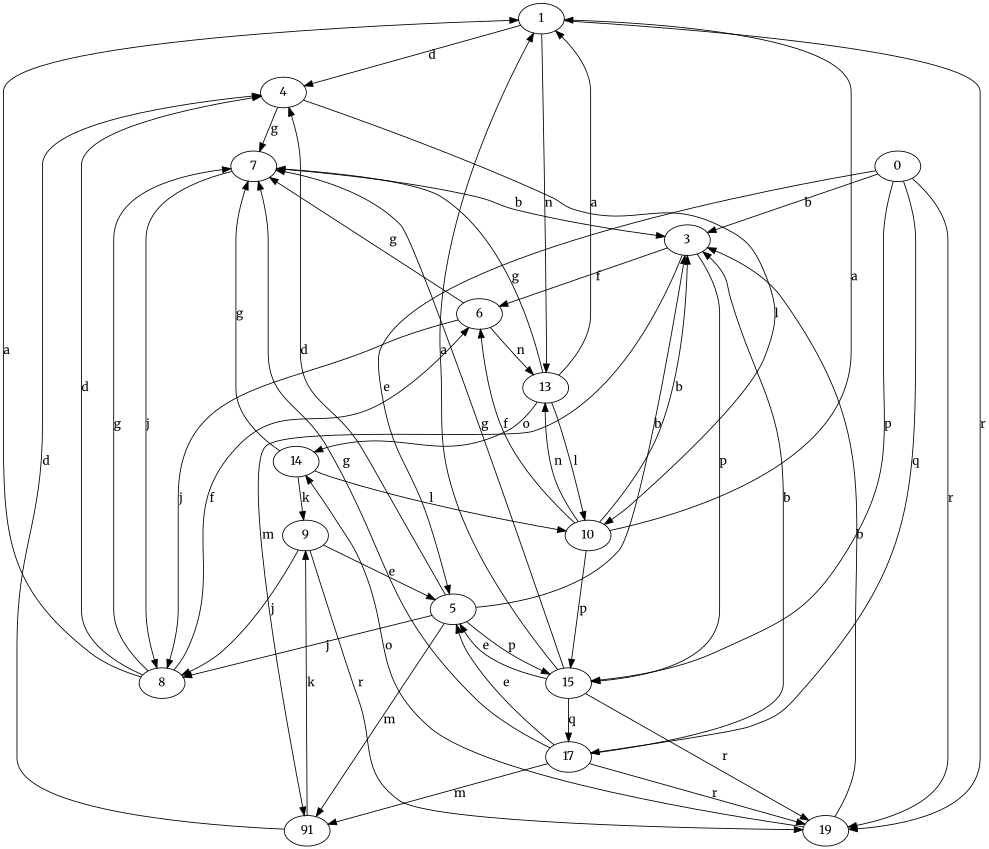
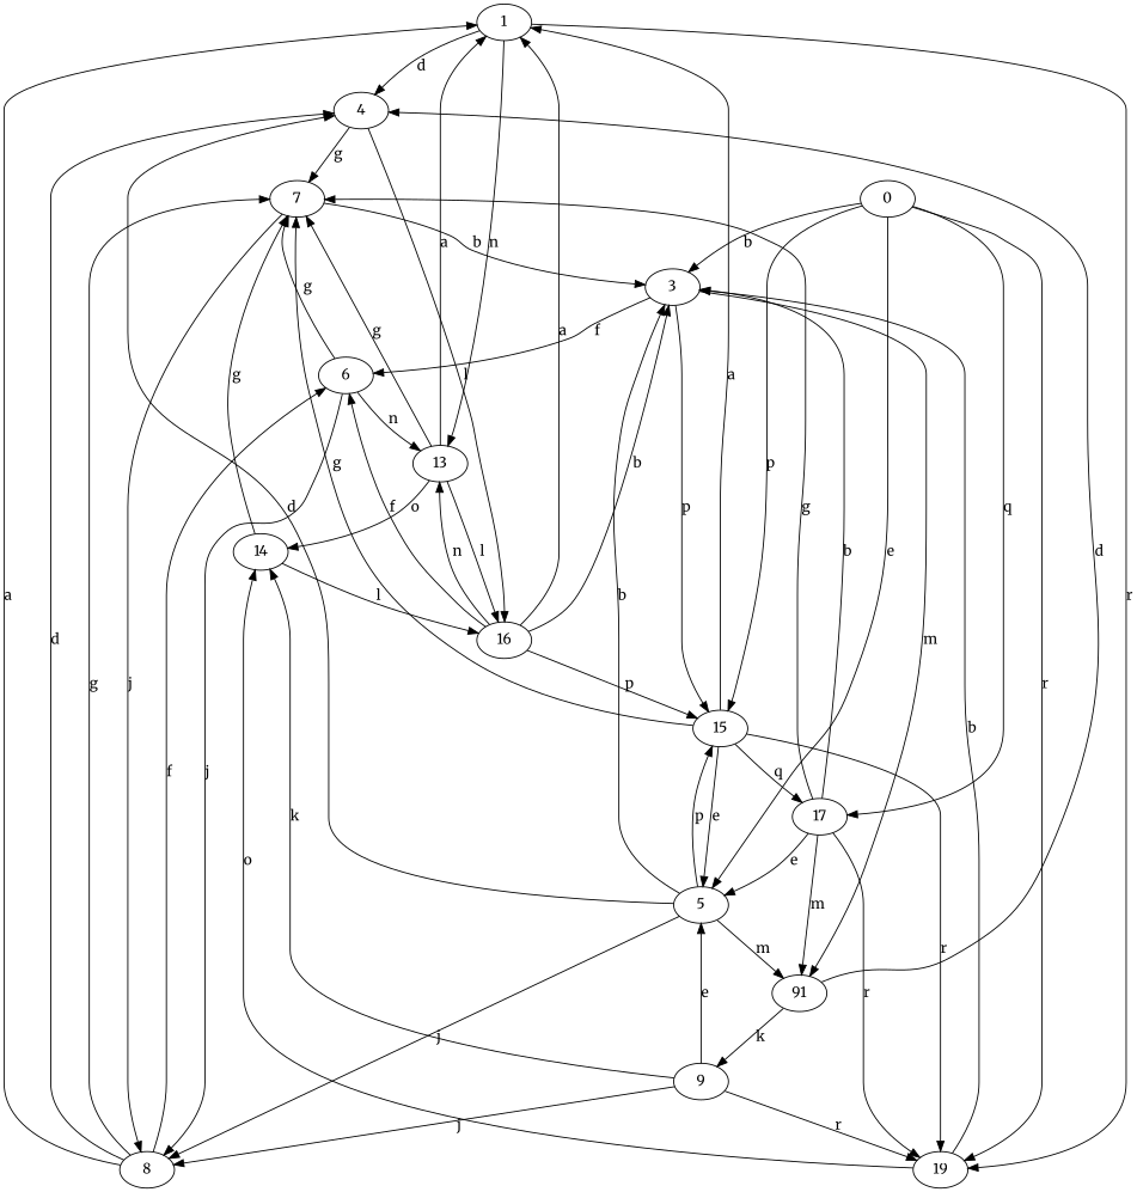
  strict digraph {
    fontname=Merriweather
    node [fontname=Merriweather]
    edge [fontname=Merriweather]
    1
    4
    13
    19
    7
-   10
+   10 [label=16]
    14
    3
    6
    n10 [label=91]
    15
    8
    9
    5
    17
    0
    1 -> 4 [label=d]
    1 -> 13 [label=n]
    1 -> 19 [label=r]
    4 -> 7 [label=g]
    4 -> 10 [label=l]
    13 -> 1 [label=a]
    13 -> 7 [label=g]
    13 -> 10 [label=l]
    13 -> 14 [label=o]
    19 -> 14 [label=o]
    19 -> 3 [label=b]
    7 -> 3 [label=b]
    7 -> 8 [label=j]
    10 -> 1 [label=a]
    10 -> 13 [label=n]
    10 -> 3 [label=b]
    10 -> 6 [label=f]
    10 -> 15 [label=p]
    14 -> 7 [label=g]
    14 -> 10 [label=l]
-   14 -> 9 [label=k]
+   9 -> 14 [label=k]
    3 -> 6 [label=f]
    3 -> n10 [label=m]
    3 -> 15 [label=p]
    6 -> 13 [label=n]
    6 -> 7 [label=g]
    6 -> 8 [label=j]
    n10 -> 4 [label=d]
    n10 -> 9 [label=k]
    15 -> 1 [label=a]
    15 -> 19 [label=r]
    15 -> 7 [label=g]
    15 -> 5 [label=e]
    15 -> 17 [label=q]
    8 -> 1 [label=a]
    8 -> 4 [label=d]
    8 -> 7 [label=g]
    8 -> 6 [label=f]
    9 -> 19 [label=r]
    9 -> 8 [label=j]
    9 -> 5 [label=e]
    5 -> 4 [label=d]
    5 -> 3 [label=b]
    5 -> n10 [label=m]
    5 -> 15 [label=p]
    5 -> 8 [label=j]
    17 -> 19 [label=r]
    17 -> 7 [label=g]
    17 -> 3 [label=b]
    17 -> n10 [label=m]
    17 -> 5 [label=e]
    0 -> 19 [label=r]
    0 -> 3 [label=b]
    0 -> 15 [label=p]
    0 -> 5 [label=e]
    0 -> 17 [label=q]
  }
